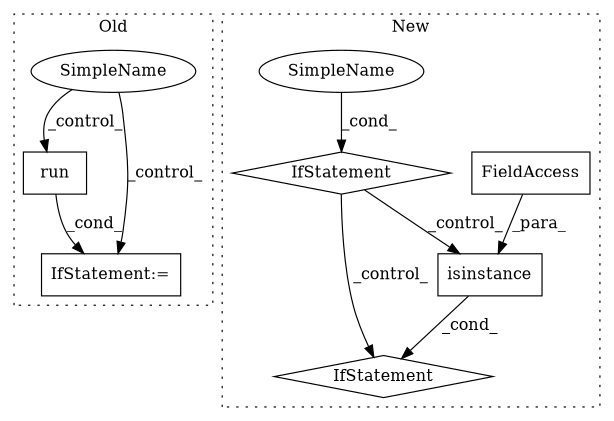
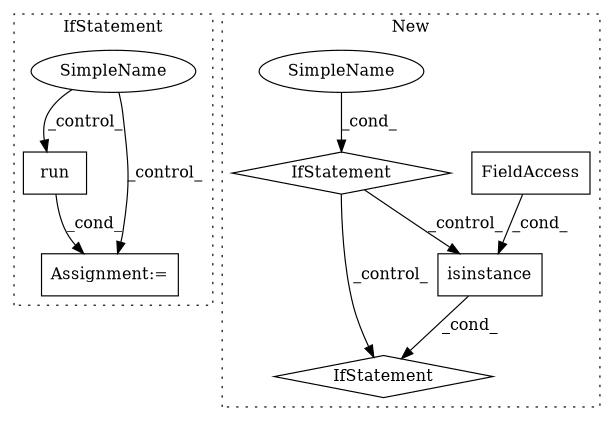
  digraph {
    node [a=32 shape=box]
    n1 [l="4,1" label=run s="6024,6031"]
-   n2 [a=7 l=1 label="IfStatement:=" s=6018]
+   n2 [a=7 l=1 label="Assignment:=" s=6018]
    n3 [a=42 label=SimpleName shape=ellipse]
    n4 [l="11,1" label=isinstance s="5147,5179"]
    n5 [a=25 l=3 label=IfStatement s=5180 shape=diamond]
    n6 [a=22 l=17 label=FieldAccess s=5162]
    n7 [a=25 l=29 label=IfStatement s=5259 shape=diamond]
    n8 [a=42 l=5 label=SimpleName s=5283 shape=ellipse]
    subgraph cluster_1 {
-     label=Old
+     label=IfStatement
      style=dotted
      n1
      n2
      n3
    }
    subgraph cluster_2 {
      label=New
      style=dotted
      n4
      n5
      n6
      n7
      n8
    }
    n1 -> n2 [label=_cond_]
    n3 -> n1 [label=_control_]
    n3 -> n2 [label=_control_]
    n4 -> n5 [label=_cond_]
-   n6 -> n4 [label=_para_]
+   n6 -> n4 [label=_cond_]
    n7 -> n4 [label=_control_]
    n7 -> n5 [label=_control_]
    n8 -> n7 [label=_cond_]
  }
